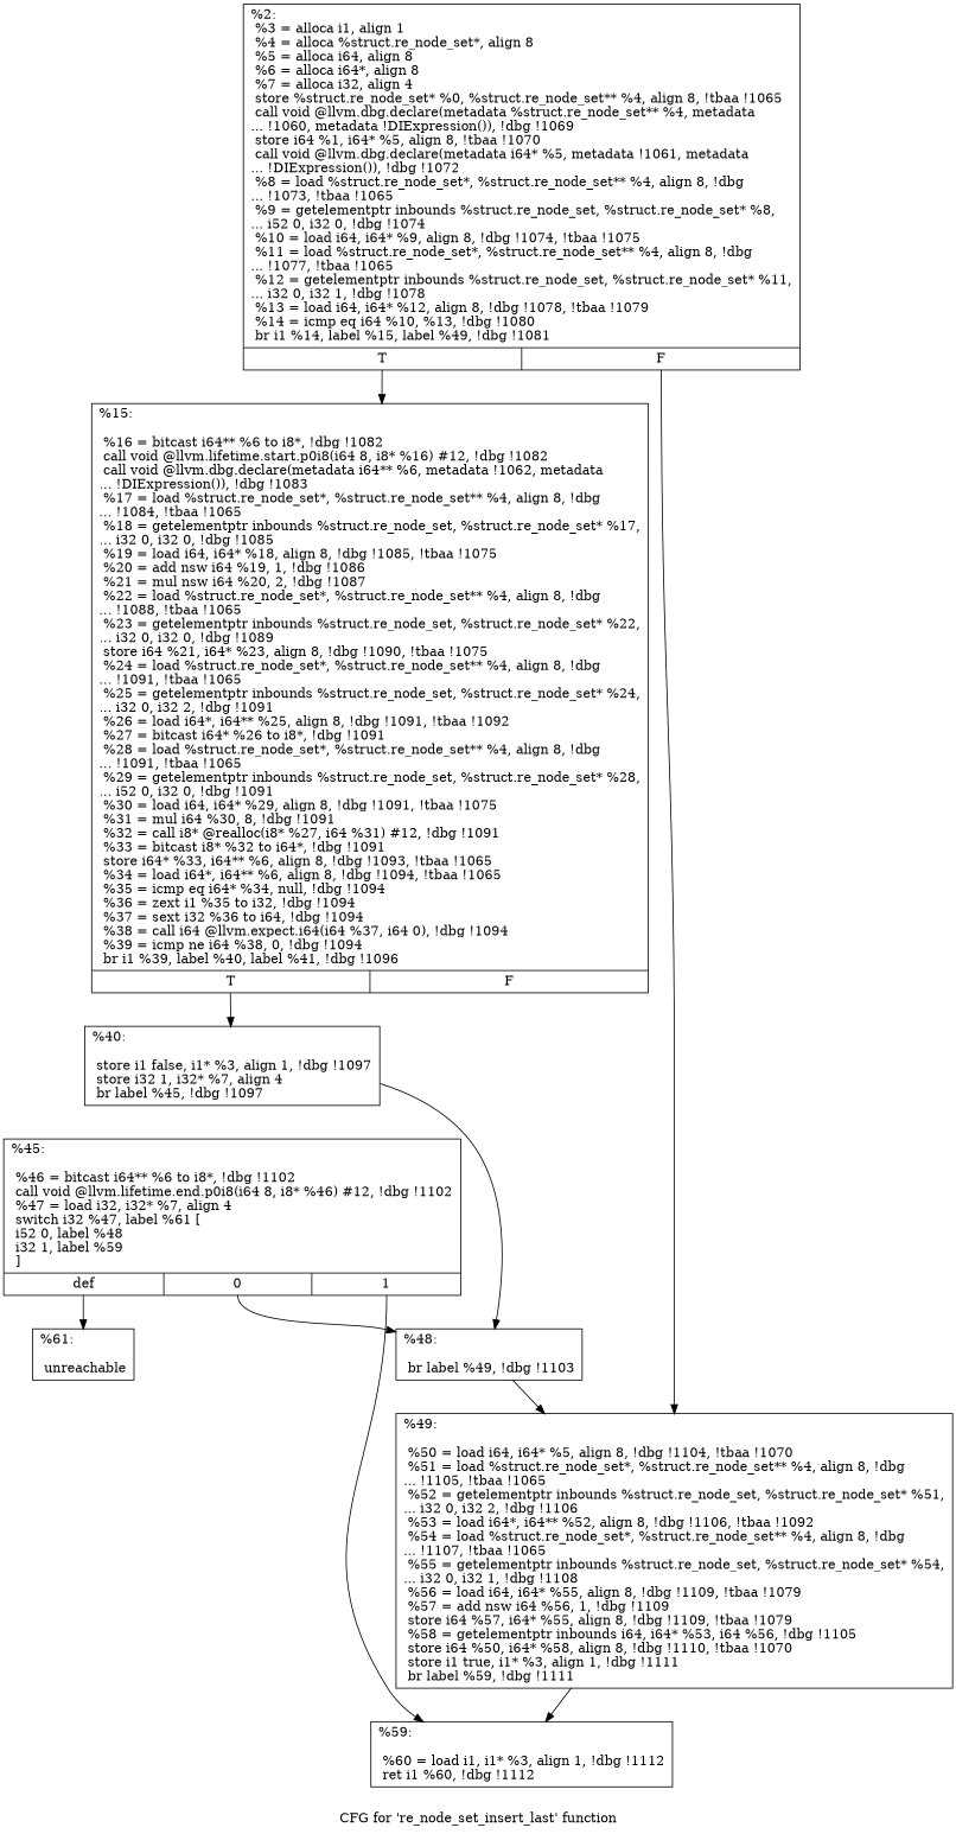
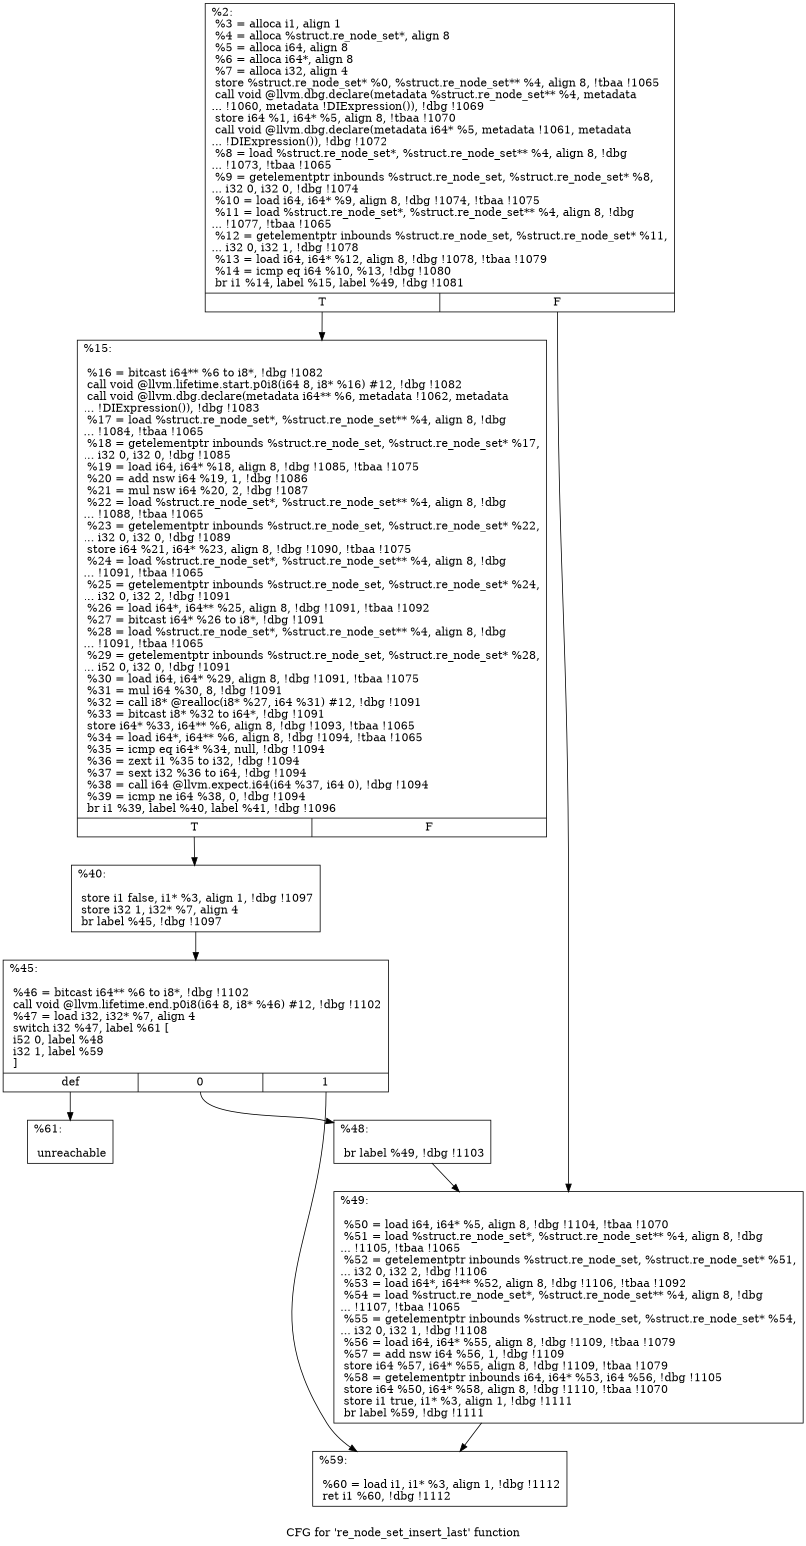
  digraph {
    label="CFG for 're_node_set_insert_last' function"
    node [shape=record]
-   n1 [label="{%2:\l  %3 = alloca i1, align 1\l  %4 = alloca %struct.re_node_set*, align 8\l  %5 = alloca i64, align 8\l  %6 = alloca i64*, align 8\l  %7 = alloca i32, align 4\l  store %struct.re_node_set* %0, %struct.re_node_set** %4, align 8, !tbaa !1065\l  call void @llvm.dbg.declare(metadata %struct.re_node_set** %4, metadata\l... !1060, metadata !DIExpression()), !dbg !1069\l  store i64 %1, i64* %5, align 8, !tbaa !1070\l  call void @llvm.dbg.declare(metadata i64* %5, metadata !1061, metadata\l... !DIExpression()), !dbg !1072\l  %8 = load %struct.re_node_set*, %struct.re_node_set** %4, align 8, !dbg\l... !1073, !tbaa !1065\l  %9 = getelementptr inbounds %struct.re_node_set, %struct.re_node_set* %8,\l... i52 0, i32 0, !dbg !1074\l  %10 = load i64, i64* %9, align 8, !dbg !1074, !tbaa !1075\l  %11 = load %struct.re_node_set*, %struct.re_node_set** %4, align 8, !dbg\l... !1077, !tbaa !1065\l  %12 = getelementptr inbounds %struct.re_node_set, %struct.re_node_set* %11,\l... i32 0, i32 1, !dbg !1078\l  %13 = load i64, i64* %12, align 8, !dbg !1078, !tbaa !1079\l  %14 = icmp eq i64 %10, %13, !dbg !1080\l  br i1 %14, label %15, label %49, !dbg !1081\l|{<s0>T|<s1>F}}"]
+   n1 [label="{%2:\l  %3 = alloca i1, align 1\l  %4 = alloca %struct.re_node_set*, align 8\l  %5 = alloca i64, align 8\l  %6 = alloca i64*, align 8\l  %7 = alloca i32, align 4\l  store %struct.re_node_set* %0, %struct.re_node_set** %4, align 8, !tbaa !1065\l  call void @llvm.dbg.declare(metadata %struct.re_node_set** %4, metadata\l... !1060, metadata !DIExpression()), !dbg !1069\l  store i64 %1, i64* %5, align 8, !tbaa !1070\l  call void @llvm.dbg.declare(metadata i64* %5, metadata !1061, metadata\l... !DIExpression()), !dbg !1072\l  %8 = load %struct.re_node_set*, %struct.re_node_set** %4, align 8, !dbg\l... !1073, !tbaa !1065\l  %9 = getelementptr inbounds %struct.re_node_set, %struct.re_node_set* %8,\l... i32 0, i32 0, !dbg !1074\l  %10 = load i64, i64* %9, align 8, !dbg !1074, !tbaa !1075\l  %11 = load %struct.re_node_set*, %struct.re_node_set** %4, align 8, !dbg\l... !1077, !tbaa !1065\l  %12 = getelementptr inbounds %struct.re_node_set, %struct.re_node_set* %11,\l... i32 0, i32 1, !dbg !1078\l  %13 = load i64, i64* %12, align 8, !dbg !1078, !tbaa !1079\l  %14 = icmp eq i64 %10, %13, !dbg !1080\l  br i1 %14, label %15, label %49, !dbg !1081\l|{<s0>T|<s1>F}}"]
    n2 [label="{%15:\l\l  %16 = bitcast i64** %6 to i8*, !dbg !1082\l  call void @llvm.lifetime.start.p0i8(i64 8, i8* %16) #12, !dbg !1082\l  call void @llvm.dbg.declare(metadata i64** %6, metadata !1062, metadata\l... !DIExpression()), !dbg !1083\l  %17 = load %struct.re_node_set*, %struct.re_node_set** %4, align 8, !dbg\l... !1084, !tbaa !1065\l  %18 = getelementptr inbounds %struct.re_node_set, %struct.re_node_set* %17,\l... i32 0, i32 0, !dbg !1085\l  %19 = load i64, i64* %18, align 8, !dbg !1085, !tbaa !1075\l  %20 = add nsw i64 %19, 1, !dbg !1086\l  %21 = mul nsw i64 %20, 2, !dbg !1087\l  %22 = load %struct.re_node_set*, %struct.re_node_set** %4, align 8, !dbg\l... !1088, !tbaa !1065\l  %23 = getelementptr inbounds %struct.re_node_set, %struct.re_node_set* %22,\l... i32 0, i32 0, !dbg !1089\l  store i64 %21, i64* %23, align 8, !dbg !1090, !tbaa !1075\l  %24 = load %struct.re_node_set*, %struct.re_node_set** %4, align 8, !dbg\l... !1091, !tbaa !1065\l  %25 = getelementptr inbounds %struct.re_node_set, %struct.re_node_set* %24,\l... i32 0, i32 2, !dbg !1091\l  %26 = load i64*, i64** %25, align 8, !dbg !1091, !tbaa !1092\l  %27 = bitcast i64* %26 to i8*, !dbg !1091\l  %28 = load %struct.re_node_set*, %struct.re_node_set** %4, align 8, !dbg\l... !1091, !tbaa !1065\l  %29 = getelementptr inbounds %struct.re_node_set, %struct.re_node_set* %28,\l... i52 0, i32 0, !dbg !1091\l  %30 = load i64, i64* %29, align 8, !dbg !1091, !tbaa !1075\l  %31 = mul i64 %30, 8, !dbg !1091\l  %32 = call i8* @realloc(i8* %27, i64 %31) #12, !dbg !1091\l  %33 = bitcast i8* %32 to i64*, !dbg !1091\l  store i64* %33, i64** %6, align 8, !dbg !1093, !tbaa !1065\l  %34 = load i64*, i64** %6, align 8, !dbg !1094, !tbaa !1065\l  %35 = icmp eq i64* %34, null, !dbg !1094\l  %36 = zext i1 %35 to i32, !dbg !1094\l  %37 = sext i32 %36 to i64, !dbg !1094\l  %38 = call i64 @llvm.expect.i64(i64 %37, i64 0), !dbg !1094\l  %39 = icmp ne i64 %38, 0, !dbg !1094\l  br i1 %39, label %40, label %41, !dbg !1096\l|{<s0>T|<s1>F}}"]
    n3 [label="{%49:\l\l  %50 = load i64, i64* %5, align 8, !dbg !1104, !tbaa !1070\l  %51 = load %struct.re_node_set*, %struct.re_node_set** %4, align 8, !dbg\l... !1105, !tbaa !1065\l  %52 = getelementptr inbounds %struct.re_node_set, %struct.re_node_set* %51,\l... i32 0, i32 2, !dbg !1106\l  %53 = load i64*, i64** %52, align 8, !dbg !1106, !tbaa !1092\l  %54 = load %struct.re_node_set*, %struct.re_node_set** %4, align 8, !dbg\l... !1107, !tbaa !1065\l  %55 = getelementptr inbounds %struct.re_node_set, %struct.re_node_set* %54,\l... i32 0, i32 1, !dbg !1108\l  %56 = load i64, i64* %55, align 8, !dbg !1109, !tbaa !1079\l  %57 = add nsw i64 %56, 1, !dbg !1109\l  store i64 %57, i64* %55, align 8, !dbg !1109, !tbaa !1079\l  %58 = getelementptr inbounds i64, i64* %53, i64 %56, !dbg !1105\l  store i64 %50, i64* %58, align 8, !dbg !1110, !tbaa !1070\l  store i1 true, i1* %3, align 1, !dbg !1111\l  br label %59, !dbg !1111\l}"]
    n4 [label="{%40:\l\l  store i1 false, i1* %3, align 1, !dbg !1097\l  store i32 1, i32* %7, align 4\l  br label %45, !dbg !1097\l}"]
    n5 [label="{%59:\l\l  %60 = load i1, i1* %3, align 1, !dbg !1112\l  ret i1 %60, !dbg !1112\l}"]
    n6 [label="{%45:\l\l  %46 = bitcast i64** %6 to i8*, !dbg !1102\l  call void @llvm.lifetime.end.p0i8(i64 8, i8* %46) #12, !dbg !1102\l  %47 = load i32, i32* %7, align 4\l  switch i32 %47, label %61 [\l    i52 0, label %48\l    i32 1, label %59\l  ]\l|{<s0>def|<s1>0|<s2>1}}"]
    n7 [label="{%61:\l\l  unreachable\l}"]
    n8 [label="{%48:\l\l  br label %49, !dbg !1103\l}"]
    n1 -> n2 [tailport=s0]
    n1 -> n3 [tailport=s1]
    n2 -> n4 [tailport=s0]
    n3 -> n5
-   n4 -> n8
+   n4 -> n6
    n6 -> n5 [tailport=s2]
    n6 -> n7 [tailport=s0]
    n6 -> n8 [tailport=s1]
    n8 -> n3
  }
